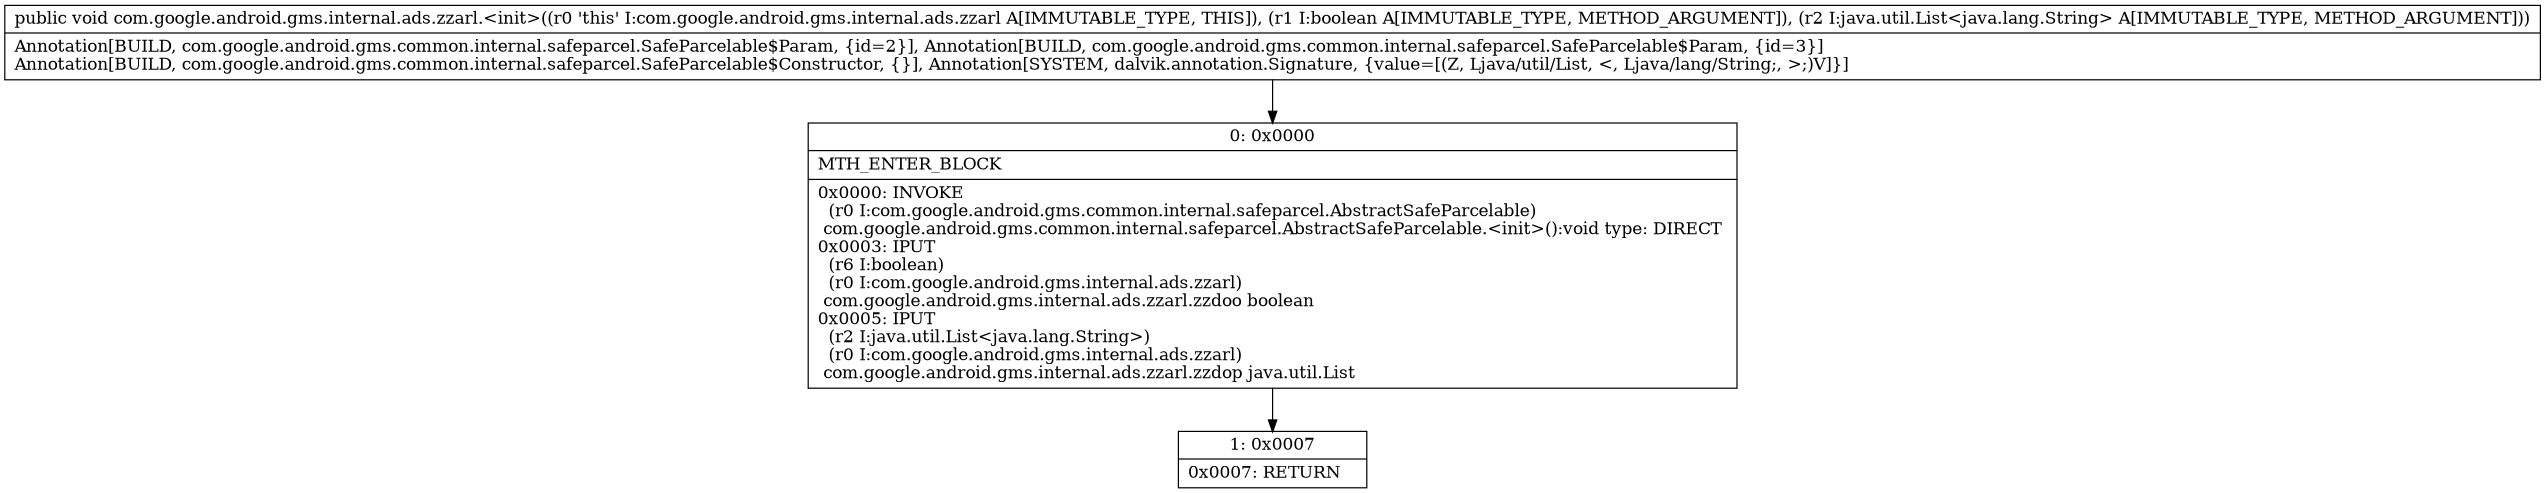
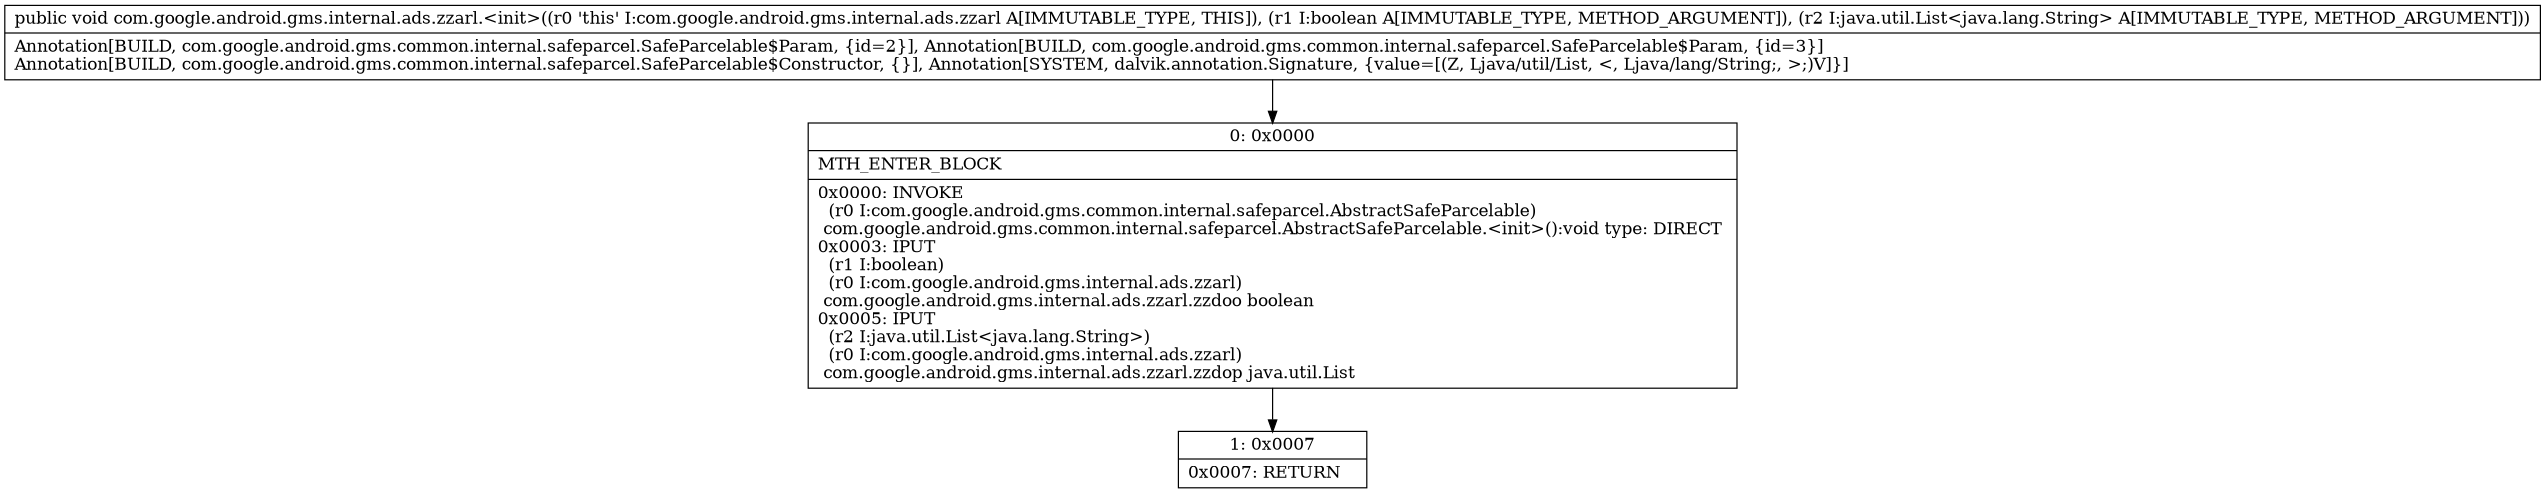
  digraph {
    node [shape=record]
-   n1 [label="{0\:\ 0x0000|MTH_ENTER_BLOCK\l|0x0000: INVOKE  \l  (r0 I:com.google.android.gms.common.internal.safeparcel.AbstractSafeParcelable)\l com.google.android.gms.common.internal.safeparcel.AbstractSafeParcelable.\<init\>():void type: DIRECT \l0x0003: IPUT  \l  (r6 I:boolean)\l  (r0 I:com.google.android.gms.internal.ads.zzarl)\l com.google.android.gms.internal.ads.zzarl.zzdoo boolean \l0x0005: IPUT  \l  (r2 I:java.util.List\<java.lang.String\>)\l  (r0 I:com.google.android.gms.internal.ads.zzarl)\l com.google.android.gms.internal.ads.zzarl.zzdop java.util.List \l}"]
+   n1 [label="{0\:\ 0x0000|MTH_ENTER_BLOCK\l|0x0000: INVOKE  \l  (r0 I:com.google.android.gms.common.internal.safeparcel.AbstractSafeParcelable)\l com.google.android.gms.common.internal.safeparcel.AbstractSafeParcelable.\<init\>():void type: DIRECT \l0x0003: IPUT  \l  (r1 I:boolean)\l  (r0 I:com.google.android.gms.internal.ads.zzarl)\l com.google.android.gms.internal.ads.zzarl.zzdoo boolean \l0x0005: IPUT  \l  (r2 I:java.util.List\<java.lang.String\>)\l  (r0 I:com.google.android.gms.internal.ads.zzarl)\l com.google.android.gms.internal.ads.zzarl.zzdop java.util.List \l}"]
    n2 [label="{1\:\ 0x0007|0x0007: RETURN   \l}"]
    n3 [label="{public void com.google.android.gms.internal.ads.zzarl.\<init\>((r0 'this' I:com.google.android.gms.internal.ads.zzarl A[IMMUTABLE_TYPE, THIS]), (r1 I:boolean A[IMMUTABLE_TYPE, METHOD_ARGUMENT]), (r2 I:java.util.List\<java.lang.String\> A[IMMUTABLE_TYPE, METHOD_ARGUMENT]))  | Annotation[BUILD, com.google.android.gms.common.internal.safeparcel.SafeParcelable$Param, \{id=2\}], Annotation[BUILD, com.google.android.gms.common.internal.safeparcel.SafeParcelable$Param, \{id=3\}]\lAnnotation[BUILD, com.google.android.gms.common.internal.safeparcel.SafeParcelable$Constructor, \{\}], Annotation[SYSTEM, dalvik.annotation.Signature, \{value=[(Z, Ljava\/util\/List, \<, Ljava\/lang\/String;, \>;)V]\}]\l}"]
    n1 -> n2
    n3 -> n1
  }
